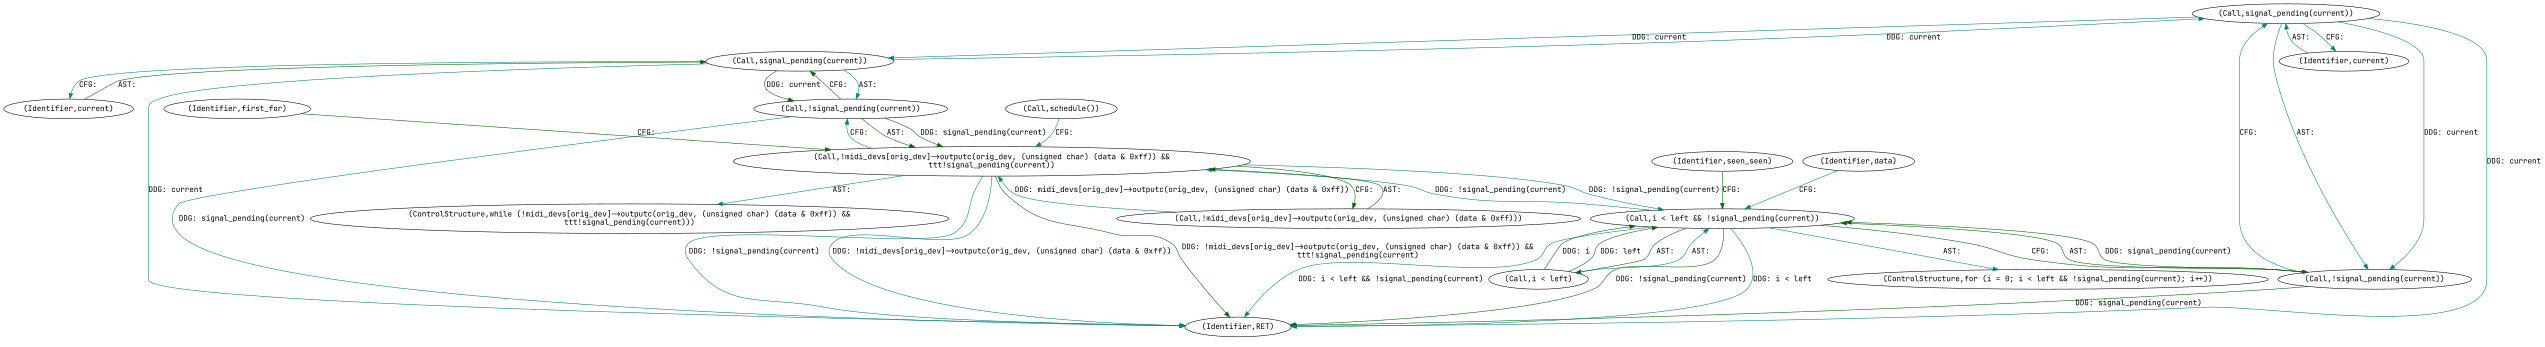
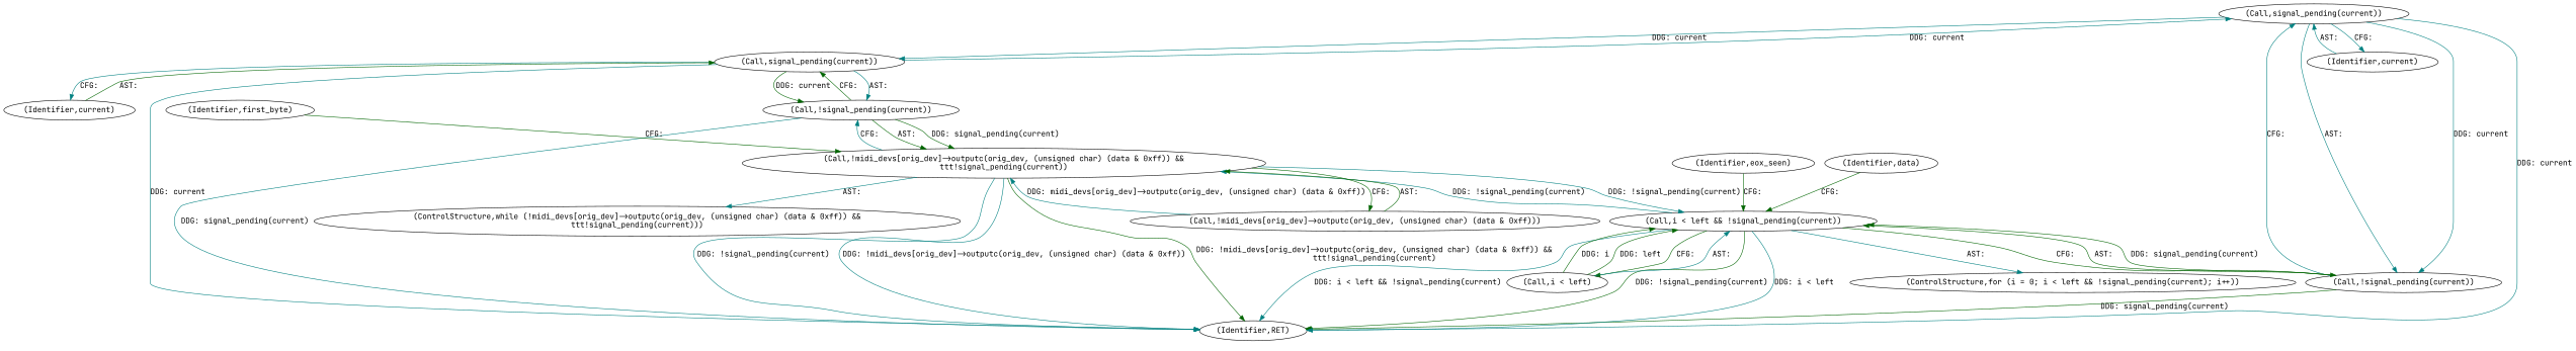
  digraph {
    fontname="JetBrains Mono"
    node [fontname="JetBrains Mono"]
    edge [color=teal fontname="JetBrains Mono"]
    n1 [label="(Call,signal_pending(current))"]
    n2 [label="(Call,signal_pending(current))"]
    n3 [label="(Call,!signal_pending(current))"]
    n4 [label="(Identifier,current)"]
    n5 [label="(Identifier,RET)"]
    n6 [label="(Call,!signal_pending(current))"]
    n7 [label="(Identifier,current)"]
    n8 [label="(Call,i < left && !signal_pending(current))"]
    n9 [label="(Call,!midi_devs[orig_dev]->outputc(orig_dev, (unsigned char) (data & 0xff)) &&\n\t\t\t!signal_pending(current))"]
    n10 [label="(ControlStructure,for (i = 0; i < left && !signal_pending(current); i++))"]
    n11 [label="(Call,i < left)"]
    n12 [label="(Call,!midi_devs[orig_dev]->outputc(orig_dev, (unsigned char) (data & 0xff)))"]
    n13 [label="(ControlStructure,while (!midi_devs[orig_dev]->outputc(orig_dev, (unsigned char) (data & 0xff)) &&\n\t\t\t!signal_pending(current)))"]
-   n14 [label="(Identifier,first_for)"]
-   n15 [label="(Call,schedule())"]
-   n16 [label="(Identifier,seen_seen)"]
+   n14 [label="(Identifier,first_byte)"]
+   n16 [label="(Identifier,eox_seen)"]
    n17 [label="(Identifier,data)"]
    n1 -> n2 [label="DDG: current"]
    n1 -> n3 [label="AST: "]
    n1 -> n3 [label="DDG: current"]
    n1 -> n4 [label="CFG: "]
    n1 -> n5 [label="DDG: current"]
    n2 -> n1 [label="DDG: current"]
    n2 -> n5 [label="DDG: current"]
    n2 -> n6 [label="AST: "]
    n2 -> n6 [color=darkgreen label="DDG: current"]
    n2 -> n7 [label="CFG: "]
    n3 -> n1 [label="CFG: "]
    n3 -> n5 [color=darkgreen label="DDG: signal_pending(current)"]
    n3 -> n8 [color=darkgreen label="AST: "]
    n3 -> n8 [color=darkgreen label="DDG: signal_pending(current)"]
    n4 -> n1 [label="AST: "]
    n6 -> n2 [color=darkgreen label="CFG: "]
    n6 -> n5 [label="DDG: signal_pending(current)"]
    n6 -> n9 [color=darkgreen label="AST: "]
    n6 -> n9 [color=darkgreen label="DDG: signal_pending(current)"]
    n7 -> n2 [color=darkgreen label="AST: "]
    n8 -> n3 [color=darkgreen label="CFG: "]
    n8 -> n5 [label="DDG: i < left && !signal_pending(current)"]
    n8 -> n5 [color=darkgreen label="DDG: !signal_pending(current)"]
    n8 -> n5 [label="DDG: i < left"]
    n8 -> n9 [label="DDG: !signal_pending(current)"]
    n8 -> n10 [label="AST: "]
-   n8 -> n11 [color=darkgreen label="AST: "]
+   n8 -> n11 [color=darkgreen label="CFG: "]
    n9 -> n5 [label="DDG: !signal_pending(current)"]
    n9 -> n5 [label="DDG: !midi_devs[orig_dev]->outputc(orig_dev, (unsigned char) (data & 0xff))"]
    n9 -> n5 [color=darkgreen label="DDG: !midi_devs[orig_dev]->outputc(orig_dev, (unsigned char) (data & 0xff)) &&\n\t\t\t!signal_pending(current)"]
    n9 -> n6 [label="CFG: "]
    n9 -> n8 [label="DDG: !signal_pending(current)"]
    n9 -> n12 [color=darkgreen label="CFG: "]
    n9 -> n13 [label="AST: "]
    n11 -> n8 [label="AST: "]
    n11 -> n8 [color=darkgreen label="DDG: i"]
    n11 -> n8 [color=darkgreen label="DDG: left"]
    n12 -> n9 [color=darkgreen label="AST: "]
    n12 -> n9 [label="DDG: midi_devs[orig_dev]->outputc(orig_dev, (unsigned char) (data & 0xff))"]
    n14 -> n9 [color=darkgreen label="CFG: "]
-   n15 -> n9 [label="CFG: "]
    n16 -> n8 [color=darkgreen label="CFG: "]
-   n17 -> n8 [label="CFG: "]
+   n17 -> n8 [color=darkgreen label="CFG: "]
  }
